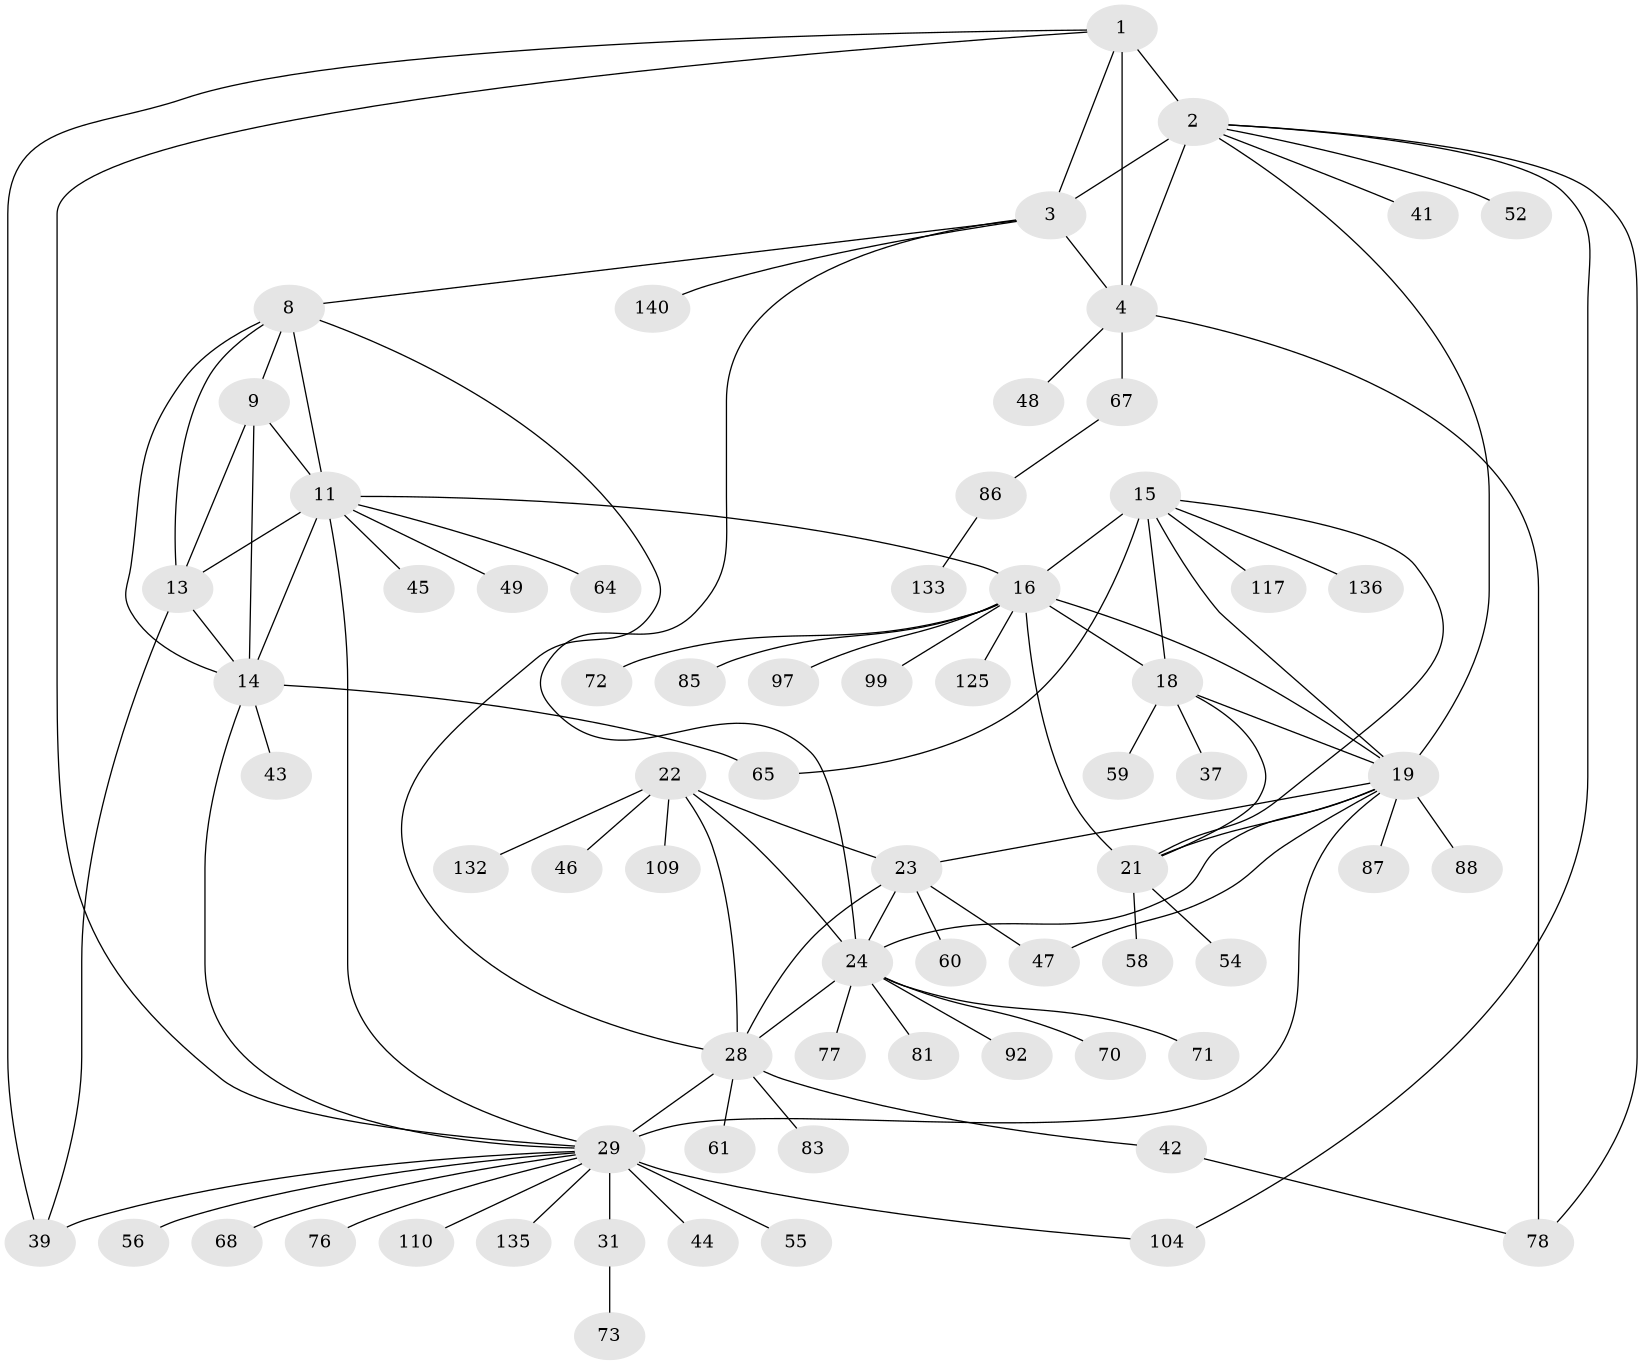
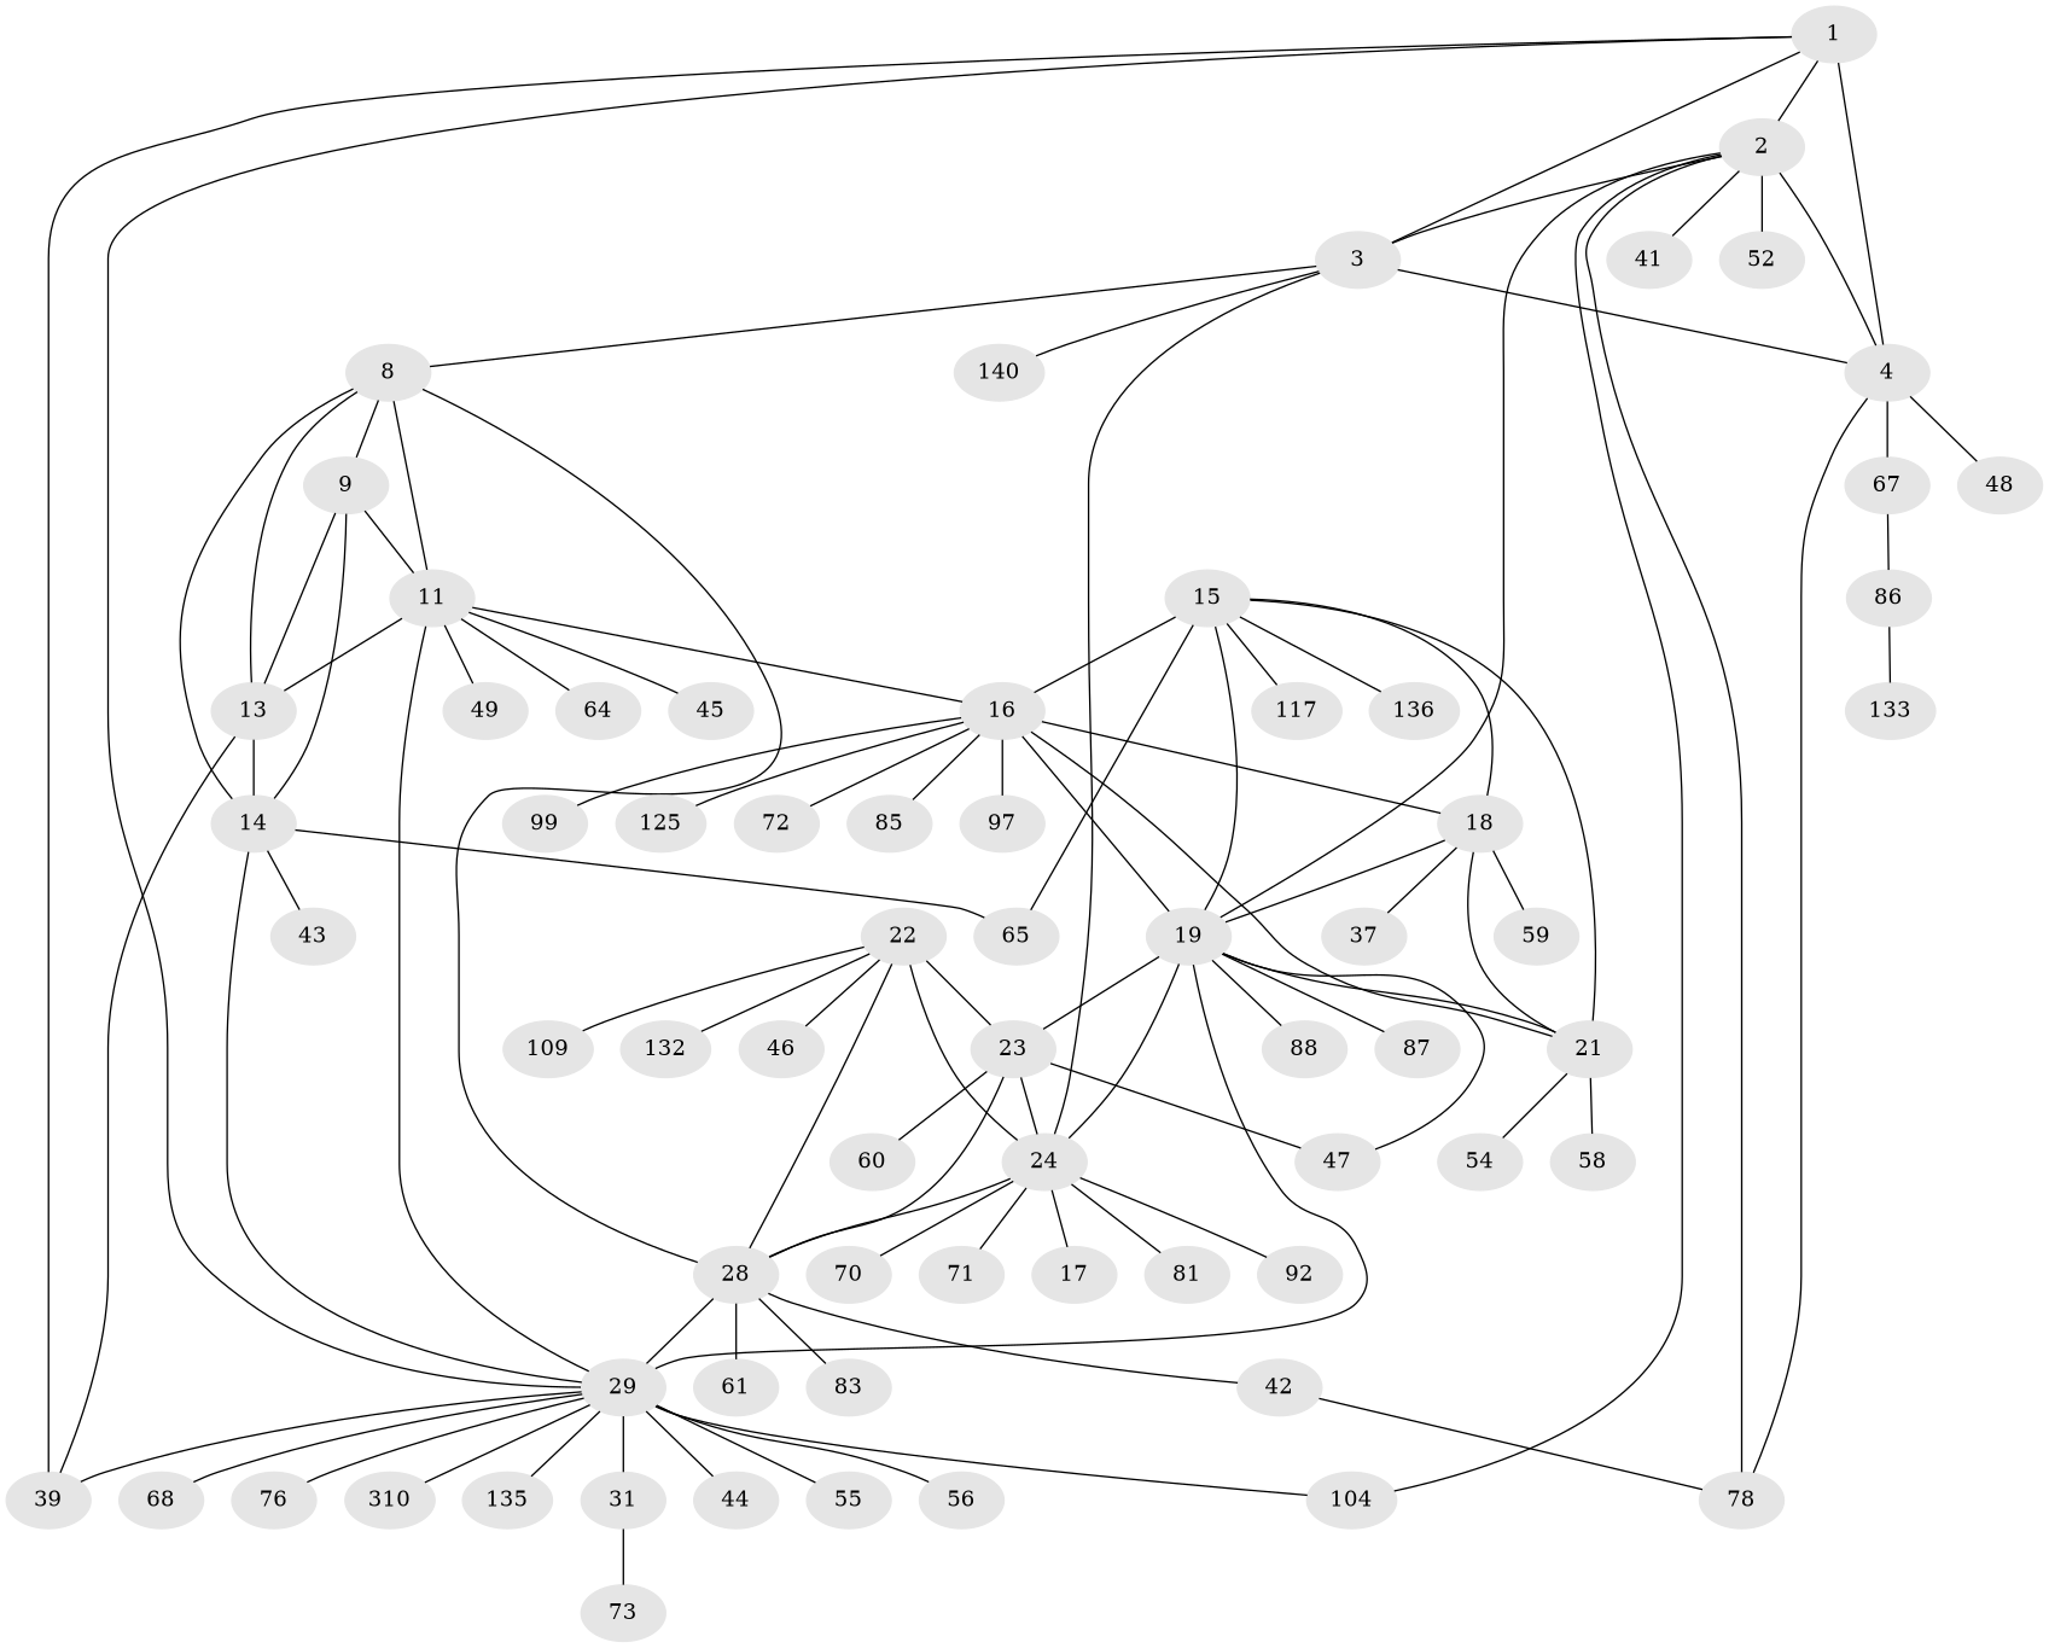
  graph {
    node [color=gray90 style=filled]
    1 [super="+6"]
    2
    3
    4 [super="+5"]
    29 [super="+30+32+100+82+33"]
    39 [super="+40+108"]
    19
    41
    52
    78
    104
    8 [super="+10"]
    24 [super="+27"]
    140
    48
    67 [super="+139"]
    31 [super="+131"]
    44
    55
    56 [super="+90"]
    68
    76
-   110
+   110 [label=310]
    135
    21 [super="+126"]
    23 [super="+105+111+25"]
    47 [super="+119"]
    87
    88
    9 [super="+122+137+120+118"]
    11 [super="+91+12+141+101"]
    13
    14 [super="+89"]
    28 [super="+75+130+106+114+84"]
    n35 [label=92 super="+129"]
    70 [super="+134"]
    71
-   77
+   77 [label=17]
    81
    86
    16 [super="+17"]
    45 [super="+94"]
    49
    64
    43
    65
    42 [super="+127"]
    61
    83
    18 [super="+80+96+102+50"]
    72
    85
    97
    99
    125
    15
    117
    136
    37
    59
    54
    58
    60
    22 [super="+26"]
    46
    109
    132
    73
    133
    1 -- 2 [weight=2]
    1 -- 3 [weight=2]
    1 -- 4 [weight=6]
    1 -- 29
    1 -- 39
    2 -- 3
    2 -- 4 [weight=3]
    2 -- 19
    2 -- 41
    2 -- 52
    2 -- 78
    2 -- 104
    3 -- 4 [weight=3]
    3 -- 8
    3 -- 24
    3 -- 140
    4 -- 78
    4 -- 48
    4 -- 67
    29 -- 39
    29 -- 104
    29 -- 31 [weight=6]
    29 -- 44
    29 -- 55
    29 -- 56
    29 -- 68
    29 -- 76
    29 -- 110
    29 -- 135
    19 -- 29
    19 -- 24
    19 -- 21
    19 -- 23
    19 -- 47
    19 -- 87
    19 -- 88
    8 -- 9 [weight=2]
    8 -- 11 [weight=4]
    8 -- 13 [weight=2]
    8 -- 14 [weight=2]
    8 -- 28
    24 -- 28 [weight=2]
    24 -- n35
    24 -- 70
    24 -- 71
    24 -- 77
    24 -- 81
    67 -- 86
    31 -- 73
    21 -- 54
    21 -- 58
    23 -- 24 [weight=4]
    23 -- 47
    23 -- 28 [weight=2]
    23 -- 60
    9 -- 11 [weight=2]
    9 -- 13
    9 -- 14
    11 -- 29
    11 -- 13 [weight=2]
-   11 -- 14 [weight=2]
    11 -- 16
    11 -- 45
    11 -- 49
    11 -- 64
    13 -- 39
    13 -- 14
    14 -- 29
    14 -- 43
    14 -- 65
    28 -- 29
    28 -- 42
    28 -- 61
    28 -- 83
    86 -- 133
    16 -- 19 [weight=3]
    16 -- 21 [weight=3]
    16 -- 18 [weight=3]
    16 -- 72
    16 -- 85
    16 -- 97
    16 -- 99
    16 -- 125
    42 -- 78
    18 -- 19
    18 -- 21
    18 -- 37
    18 -- 59
    15 -- 19
    15 -- 21
    15 -- 16 [weight=3]
    15 -- 65
    15 -- 18
    15 -- 117
    15 -- 136
    22 -- 24 [weight=4]
    22 -- 23 [weight=4]
    22 -- 28 [weight=2]
    22 -- 46
    22 -- 109
    22 -- 132
  }
